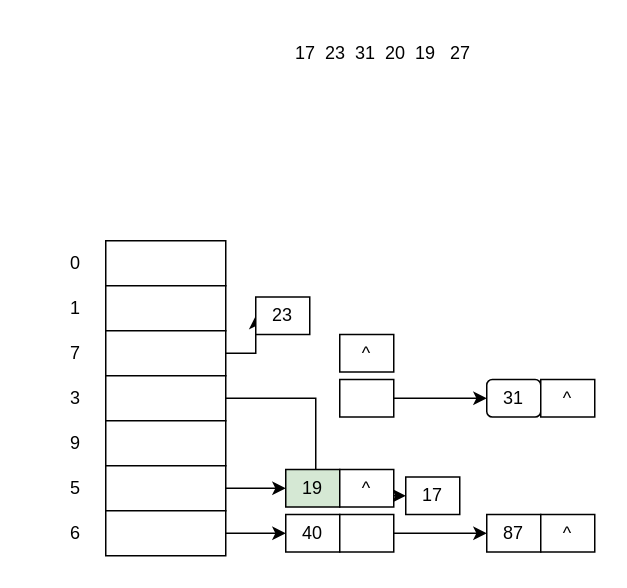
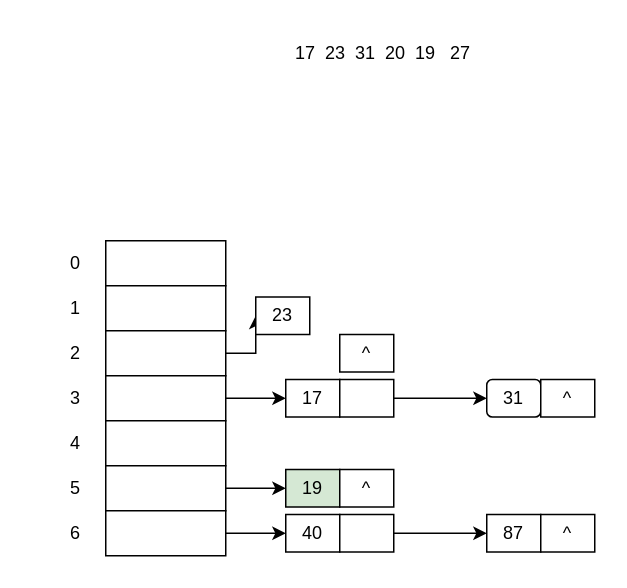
  <mxCell id="0" />
  <mxCell id="1" parent="0" />
  <mxCell id="2" value="" style="rounded=0;whiteSpace=wrap;html=1;" vertex="1" parent="1"><mxGeometry x="70" y="160" width="80" height="30" as="geometry" /></mxCell>
  <mxCell id="3" value="" style="rounded=0;whiteSpace=wrap;html=1;" vertex="1" parent="1"><mxGeometry x="70" y="190" width="80" height="30" as="geometry" /></mxCell>
  <mxCell id="4" value="0" style="text;html=1;align=center;verticalAlign=middle;whiteSpace=wrap;rounded=0;" vertex="1" parent="1"><mxGeometry x="20" y="160" width="60" height="30" as="geometry" /></mxCell>
  <mxCell id="5" value="1" style="text;html=1;align=center;verticalAlign=middle;whiteSpace=wrap;rounded=0;" vertex="1" parent="1"><mxGeometry x="20" y="190" width="60" height="30" as="geometry" /></mxCell>
  <mxCell id="6" style="edgeStyle=orthogonalEdgeStyle;rounded=0;orthogonalLoop=1;jettySize=auto;html=1;exitX=1;exitY=0.5;exitDx=0;exitDy=0;entryX=0;entryY=0.5;entryDx=0;entryDy=0;" edge="1" parent="1" source="7" target="24"><mxGeometry relative="1" as="geometry" /></mxCell>
  <mxCell id="7" value="" style="rounded=0;whiteSpace=wrap;html=1;" vertex="1" parent="1"><mxGeometry x="70" y="220" width="80" height="30" as="geometry" /></mxCell>
  <mxCell id="8" style="edgeStyle=orthogonalEdgeStyle;rounded=0;orthogonalLoop=1;jettySize=auto;html=1;exitX=1;exitY=0.5;exitDx=0;exitDy=0;entryX=0;entryY=0.5;entryDx=0;entryDy=0;" edge="1" parent="1" source="9" target="21"><mxGeometry relative="1" as="geometry" /></mxCell>
  <mxCell id="9" value="" style="rounded=0;whiteSpace=wrap;html=1;" vertex="1" parent="1"><mxGeometry x="70" y="250" width="80" height="30" as="geometry" /></mxCell>
- <mxCell id="10" value="7" style="text;html=1;align=center;verticalAlign=middle;whiteSpace=wrap;rounded=0;" vertex="1" parent="1"><mxGeometry x="20" y="220" width="60" height="30" as="geometry" /></mxCell>
+ <mxCell id="10" value="2" style="text;html=1;align=center;verticalAlign=middle;whiteSpace=wrap;rounded=0;" vertex="1" parent="1"><mxGeometry x="20" y="220" width="60" height="30" as="geometry" /></mxCell>
  <mxCell id="11" value="3" style="text;html=1;align=center;verticalAlign=middle;whiteSpace=wrap;rounded=0;" vertex="1" parent="1"><mxGeometry x="20" y="250" width="60" height="30" as="geometry" /></mxCell>
  <mxCell id="12" value="" style="rounded=0;whiteSpace=wrap;html=1;" vertex="1" parent="1"><mxGeometry x="70" y="280" width="80" height="30" as="geometry" /></mxCell>
  <mxCell id="13" style="edgeStyle=orthogonalEdgeStyle;rounded=0;orthogonalLoop=1;jettySize=auto;html=1;exitX=1;exitY=0.5;exitDx=0;exitDy=0;entryX=0;entryY=0.5;entryDx=0;entryDy=0;" edge="1" parent="1" source="14" target="31"><mxGeometry relative="1" as="geometry" /></mxCell>
  <mxCell id="14" value="" style="rounded=0;whiteSpace=wrap;html=1;" vertex="1" parent="1"><mxGeometry x="70" y="310" width="80" height="30" as="geometry" /></mxCell>
- <mxCell id="15" value="9" style="text;html=1;align=center;verticalAlign=middle;whiteSpace=wrap;rounded=0;" vertex="1" parent="1"><mxGeometry x="20" y="280" width="60" height="30" as="geometry" /></mxCell>
+ <mxCell id="15" value="4" style="text;html=1;align=center;verticalAlign=middle;whiteSpace=wrap;rounded=0;" vertex="1" parent="1"><mxGeometry x="20" y="280" width="60" height="30" as="geometry" /></mxCell>
  <mxCell id="16" value="5" style="text;html=1;align=center;verticalAlign=middle;whiteSpace=wrap;rounded=0;" vertex="1" parent="1"><mxGeometry x="20" y="310" width="60" height="30" as="geometry" /></mxCell>
  <mxCell id="17" style="edgeStyle=orthogonalEdgeStyle;rounded=0;orthogonalLoop=1;jettySize=auto;html=1;exitX=1;exitY=0.5;exitDx=0;exitDy=0;entryX=0;entryY=0.5;entryDx=0;entryDy=0;" edge="1" parent="1" source="18" target="28"><mxGeometry relative="1" as="geometry" /></mxCell>
  <mxCell id="18" value="" style="rounded=0;whiteSpace=wrap;html=1;" vertex="1" parent="1"><mxGeometry x="70" y="340" width="80" height="30" as="geometry" /></mxCell>
  <mxCell id="19" value="6" style="text;html=1;align=center;verticalAlign=middle;whiteSpace=wrap;rounded=0;" vertex="1" parent="1"><mxGeometry x="20" y="340" width="60" height="30" as="geometry" /></mxCell>
  <mxCell id="20" value="17&amp;nbsp; 23&amp;nbsp; 31&amp;nbsp; 20&amp;nbsp; 19&amp;nbsp; &amp;nbsp;27" style="text;html=1;align=center;verticalAlign=middle;whiteSpace=wrap;rounded=0;" vertex="1" parent="1"><mxGeometry x="150" y="20" width="210" height="30" as="geometry" /></mxCell>
- <mxCell id="21" value="17" style="rounded=0;whiteSpace=wrap;html=1;" vertex="1" parent="1"><mxGeometry x="270" y="317.5" width="36" height="25" as="geometry" /></mxCell>
+ <mxCell id="21" value="17" style="rounded=0;whiteSpace=wrap;html=1;" vertex="1" parent="1"><mxGeometry x="190" y="252.5" width="36" height="25" as="geometry" /></mxCell>
  <mxCell id="22" style="edgeStyle=orthogonalEdgeStyle;rounded=0;orthogonalLoop=1;jettySize=auto;html=1;exitX=1;exitY=0.5;exitDx=0;exitDy=0;entryX=0;entryY=0.5;entryDx=0;entryDy=0;" edge="1" parent="1" source="23" target="26"><mxGeometry relative="1" as="geometry" /></mxCell>
  <mxCell id="23" value="" style="rounded=0;whiteSpace=wrap;html=1;" vertex="1" parent="1"><mxGeometry x="226" y="252.5" width="36" height="25" as="geometry" /></mxCell>
  <mxCell id="24" value="23" style="rounded=0;whiteSpace=wrap;html=1;" vertex="1" parent="1"><mxGeometry x="170" y="197.5" width="36" height="25" as="geometry" /></mxCell>
  <mxCell id="25" value="^" style="rounded=0;whiteSpace=wrap;html=1;" vertex="1" parent="1"><mxGeometry x="226" y="222.5" width="36" height="25" as="geometry" /></mxCell>
  <mxCell id="26" value="31" style="whiteSpace=wrap;html=1;rounded=1;" vertex="1" parent="1"><mxGeometry x="324" y="252.5" width="36" height="25" as="geometry" /></mxCell>
  <mxCell id="27" value="^" style="rounded=0;whiteSpace=wrap;html=1;" vertex="1" parent="1"><mxGeometry x="360" y="252.5" width="36" height="25" as="geometry" /></mxCell>
  <mxCell id="28" value="40" style="rounded=0;whiteSpace=wrap;html=1;" vertex="1" parent="1"><mxGeometry x="190" y="342.5" width="36" height="25" as="geometry" /></mxCell>
  <mxCell id="29" style="edgeStyle=orthogonalEdgeStyle;rounded=0;orthogonalLoop=1;jettySize=auto;html=1;exitX=1;exitY=0.5;exitDx=0;exitDy=0;entryX=0;entryY=0.5;entryDx=0;entryDy=0;" edge="1" parent="1" source="30" target="33"><mxGeometry relative="1" as="geometry" /></mxCell>
  <mxCell id="30" value="" style="rounded=0;whiteSpace=wrap;html=1;" vertex="1" parent="1"><mxGeometry x="226" y="342.5" width="36" height="25" as="geometry" /></mxCell>
  <mxCell id="31" value="19" style="rounded=0;whiteSpace=wrap;html=1;fillColor=#d5e8d4;" vertex="1" parent="1"><mxGeometry x="190" y="312.5" width="36" height="25" as="geometry" /></mxCell>
  <mxCell id="32" value="^" style="rounded=0;whiteSpace=wrap;html=1;" vertex="1" parent="1"><mxGeometry x="226" y="312.5" width="36" height="25" as="geometry" /></mxCell>
  <mxCell id="33" value="87" style="rounded=0;whiteSpace=wrap;html=1;" vertex="1" parent="1"><mxGeometry x="324" y="342.5" width="36" height="25" as="geometry" /></mxCell>
  <mxCell id="34" value="^" style="rounded=0;whiteSpace=wrap;html=1;" vertex="1" parent="1"><mxGeometry x="360" y="342.5" width="36" height="25" as="geometry" /></mxCell>
